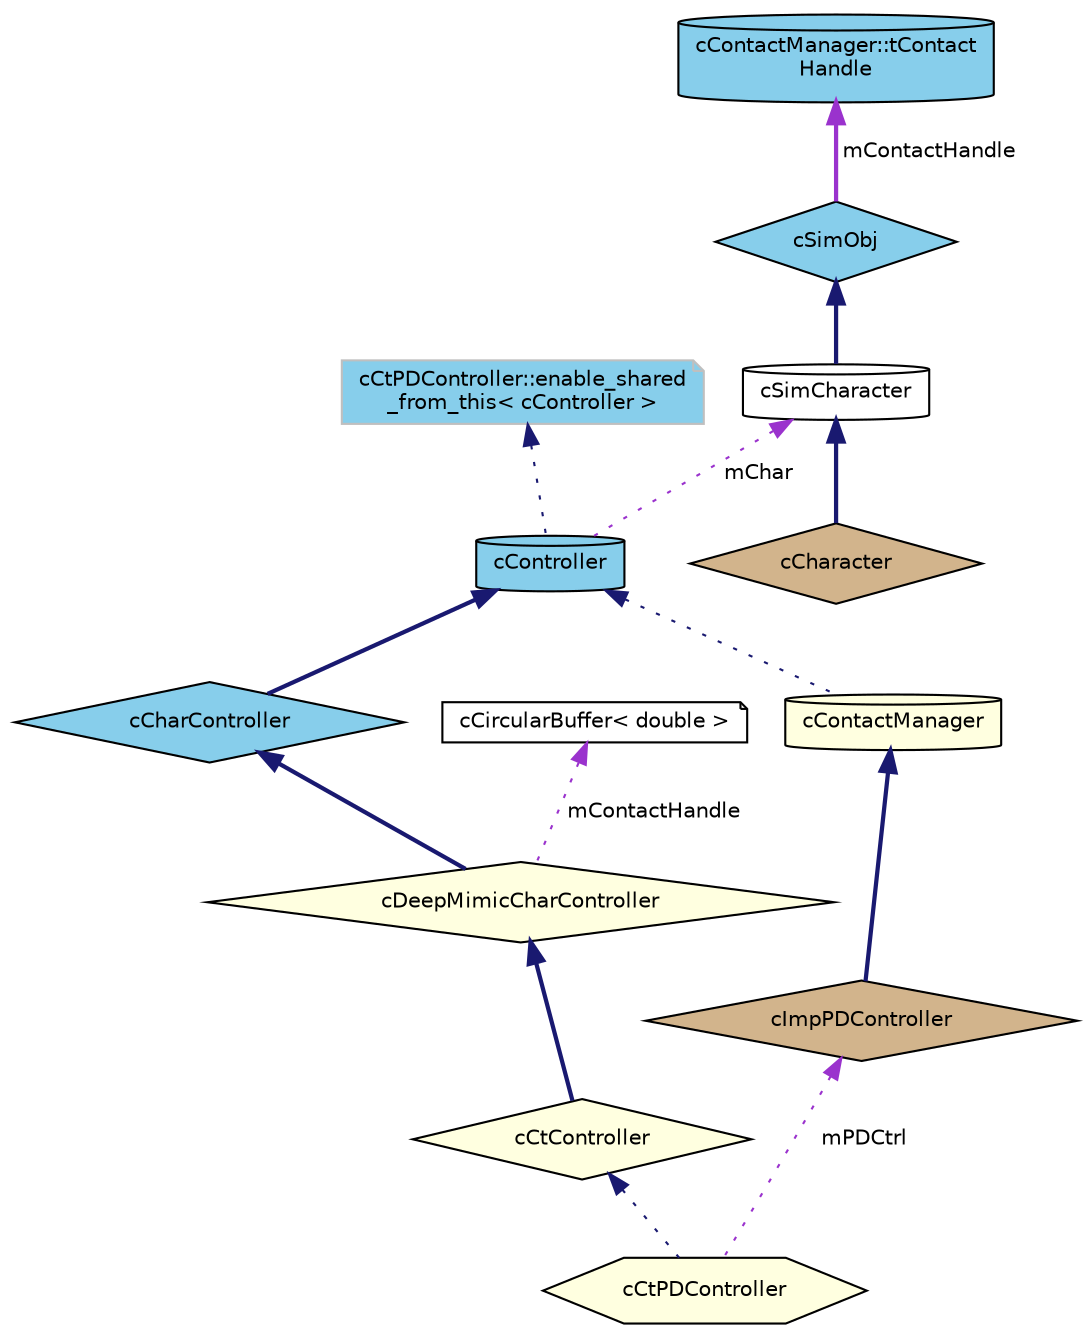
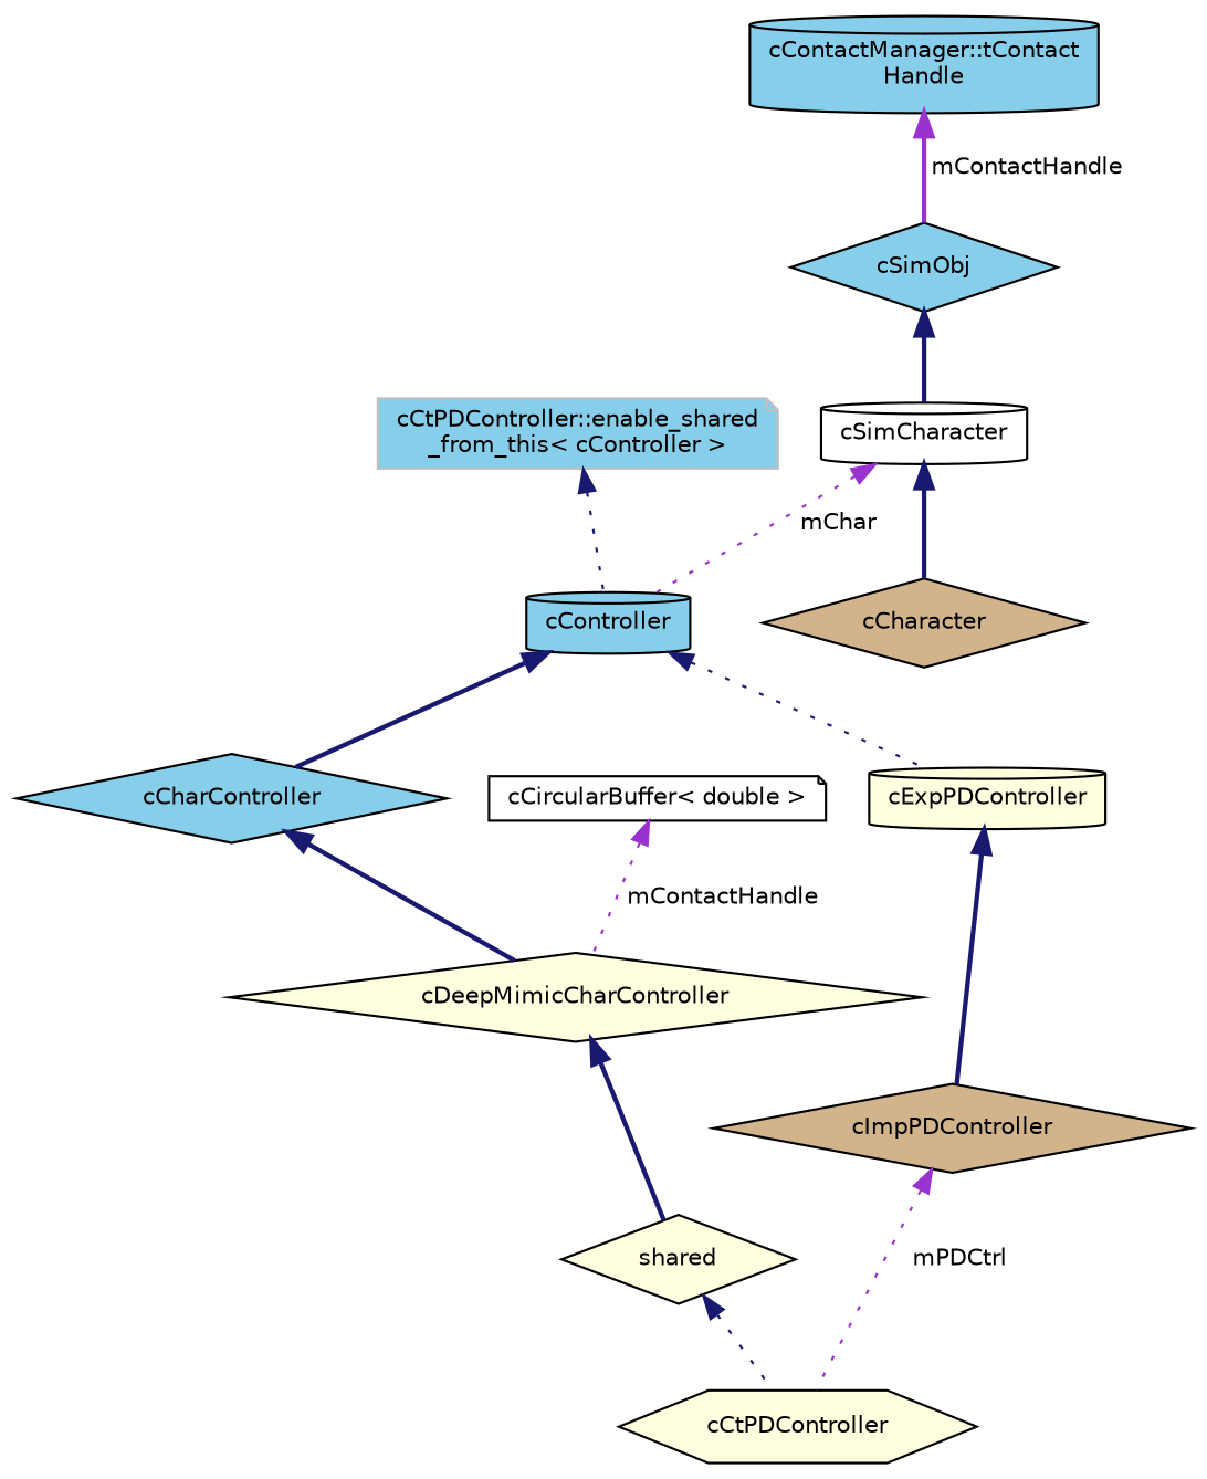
  digraph {
    node [color=black fillcolor=skyblue fontname=Helvetica fontsize=10 shape=diamond style=filled]
    edge [color=midnightblue dir=back fontname=Helvetica fontsize=10 labelfontname=Helvetica labelfontsize=10 style=bold]
    n1 [fillcolor=lightyellow fontcolor=black height=0.2 label=cCtPDController shape=hexagon width=0.4]
-   n2 [fillcolor=lightyellow height=0.2 label=cCtController width=0.4]
+   n2 [fillcolor=lightyellow height=0.2 label=shared width=0.4]
    n3 [fillcolor=lightyellow height=0.2 label=cDeepMimicCharController width=0.4]
    n4 [height=0.2 label=cCharController width=0.4]
    n5 [height=0.2 label=cController shape=cylinder width=0.4]
-   n6 [fillcolor=lightyellow height=0.2 label=cContactManager shape=cylinder width=0.4]
+   n6 [fillcolor=lightyellow height=0.2 label=cExpPDController shape=cylinder width=0.4]
    n7 [fillcolor=tan height=0.2 label=cImpPDController width=0.4]
    n8 [color=grey75 height=0.2 label="cCtPDController::enable_shared\l_from_this\< cController \>" shape=note width=0.4]
    n9 [fillcolor=white height=0.2 label=cSimCharacter shape=cylinder width=0.4]
    n10 [fillcolor=tan height=0.2 label=cCharacter width=0.4]
    n11 [height=0.2 label=cSimObj width=0.4]
    n12 [height=0.2 label="cContactManager::tContact\lHandle" shape=cylinder width=0.4]
    n13 [fillcolor=white height=0.2 label="cCircularBuffer\< double \>" shape=note width=0.4]
    n2 -> n1 [style=dotted]
    n3 -> n2
    n4 -> n3
    n5 -> n4
    n5 -> n6 [style=dotted]
    n6 -> n7
    n7 -> n1 [color=darkorchid3 label=" mPDCtrl" style=dotted]
    n8 -> n5 [style=dotted]
    n9 -> n5 [color=darkorchid3 label=" mChar" style=dotted]
    n9 -> n10
    n11 -> n9
    n12 -> n11 [color=darkorchid3 label=" mContactHandle"]
    n13 -> n3 [color=darkorchid3 label=" mContactHandle" style=dotted]
  }
